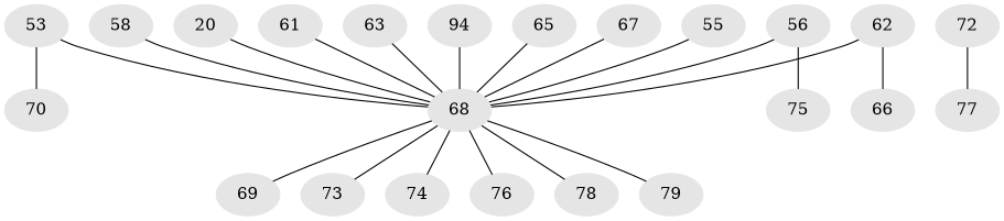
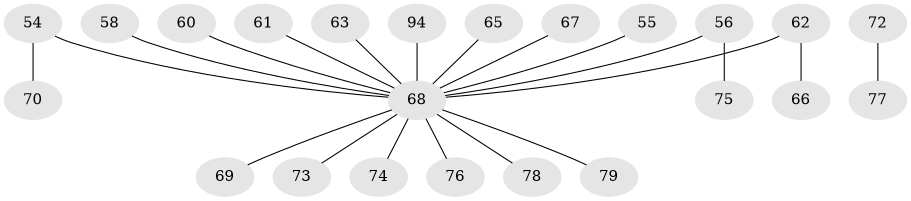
  graph {
    node [color=gray90 style=filled]
    68 [super="+50+38+39+43+59+45+47+49+51+52+53"]
    69
    73 [super="+17+18+21+29"]
    74
    76
    78
    79
-   54 [label=53]
+   54
    70
    55
    56 [super="+25"]
    75
    58
-   60 [label=20]
+   60
    61
    62
    66
    63
    n19 [label=94 super="+44"]
    65 [super="+57"]
    67
    72 [super="+23+34+36+46+41+48+71"]
    77
    68 -- 69
    68 -- 73
    68 -- 74
    68 -- 76
    68 -- 78
    68 -- 79
    54 -- 68
    54 -- 70
    55 -- 68
    56 -- 68
    56 -- 75
    58 -- 68
    60 -- 68
    61 -- 68
    62 -- 68
    62 -- 66
    63 -- 68
    n19 -- 68
    65 -- 68
    67 -- 68
    72 -- 77
  }
